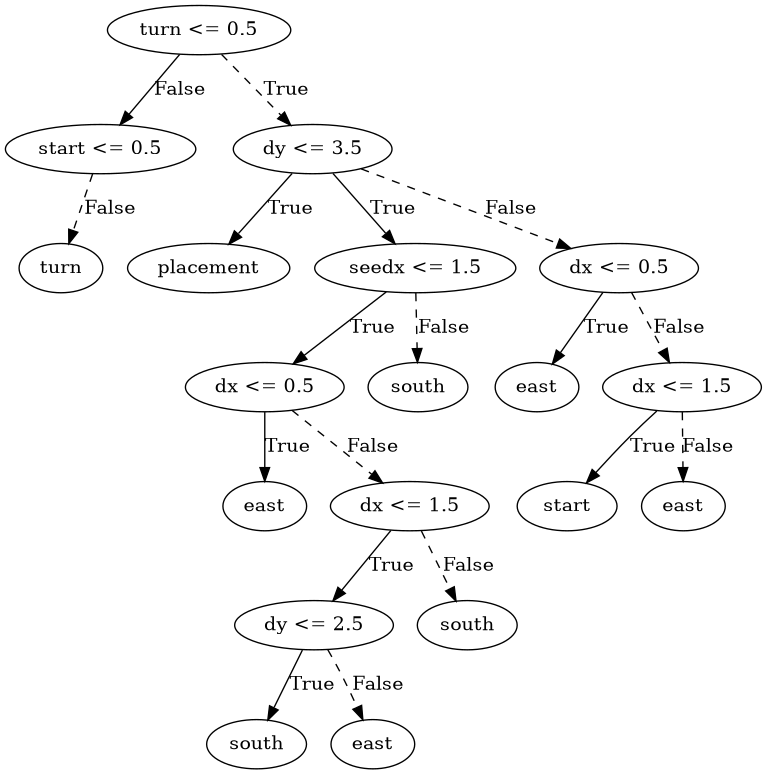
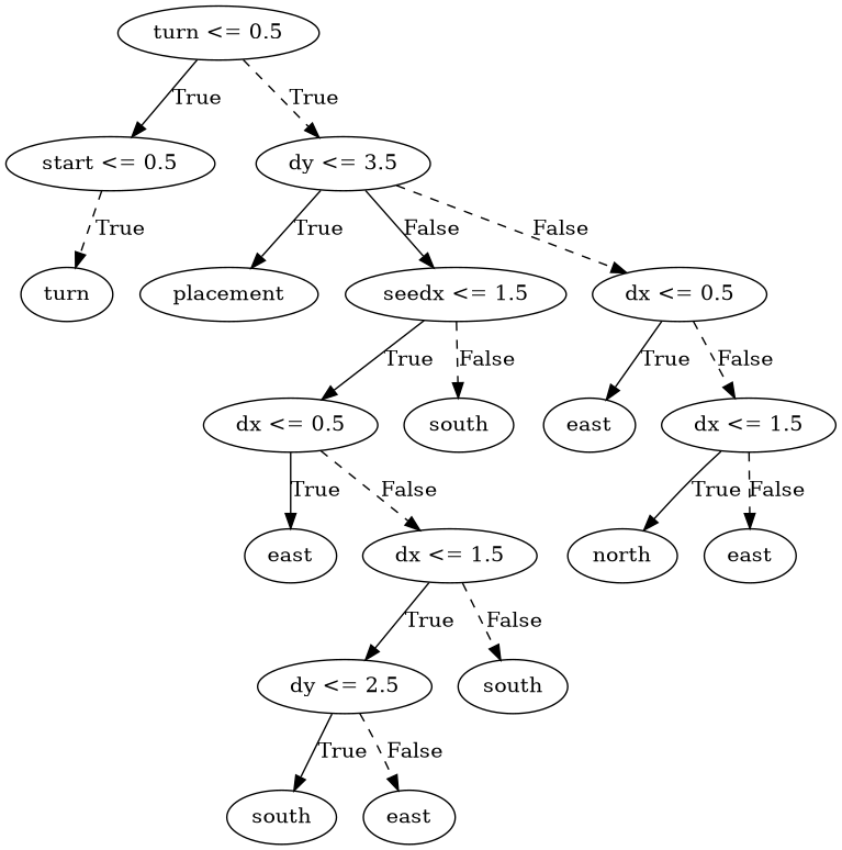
  digraph {
    n1 [label="turn <= 0.5"]
    n2 [label="start <= 0.5"]
    n3 [label="dy <= 3.5"]
    n4 [label=turn]
    n5 [label=placement]
    n6 [label="seedx <= 1.5"]
    n7 [label="dx <= 0.5"]
    n8 [label="dx <= 0.5"]
    n9 [label=south]
    n10 [label=east]
    n11 [label="dx <= 1.5"]
    n12 [label=east]
    n13 [label="dx <= 1.5"]
    n14 [label="dy <= 2.5"]
    n15 [label=south]
    n16 [label=south]
    n17 [label=east]
-   n18 [label=start]
+   n18 [label=north]
    n19 [label=east]
-   n1 -> n2 [label=False]
+   n1 -> n2 [label=True]
    n1 -> n3 [label=True style=dashed]
-   n2 -> n4 [label=False style=dashed]
+   n2 -> n4 [label=True style=dashed]
    n3 -> n5 [label=True]
-   n3 -> n6 [label=True]
+   n3 -> n6 [label=False]
    n3 -> n7 [label=False style=dashed]
    n6 -> n8 [label=True]
    n6 -> n9 [label=False style=dashed]
    n7 -> n10 [label=True]
    n7 -> n11 [label=False style=dashed]
    n8 -> n12 [label=True]
    n8 -> n13 [label=False style=dashed]
    n11 -> n18 [label=True]
    n11 -> n19 [label=False style=dashed]
    n13 -> n14 [label=True]
    n13 -> n15 [label=False style=dashed]
    n14 -> n16 [label=True]
    n14 -> n17 [label=False style=dashed]
  }
